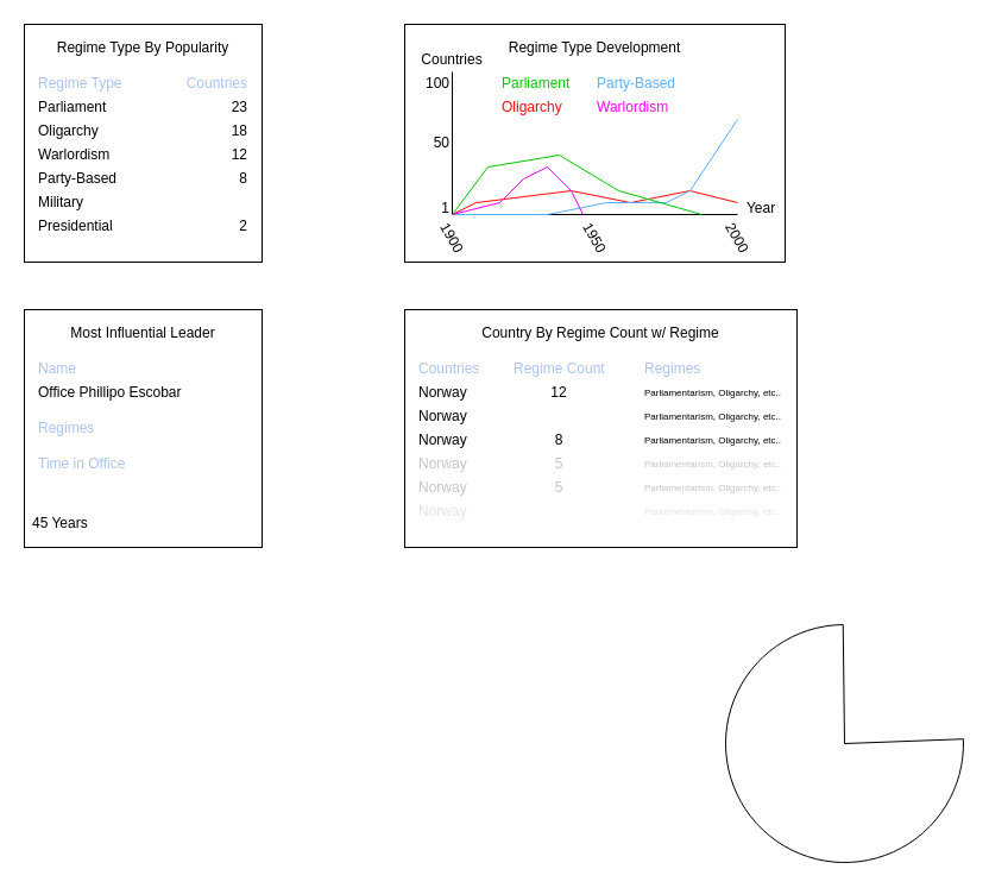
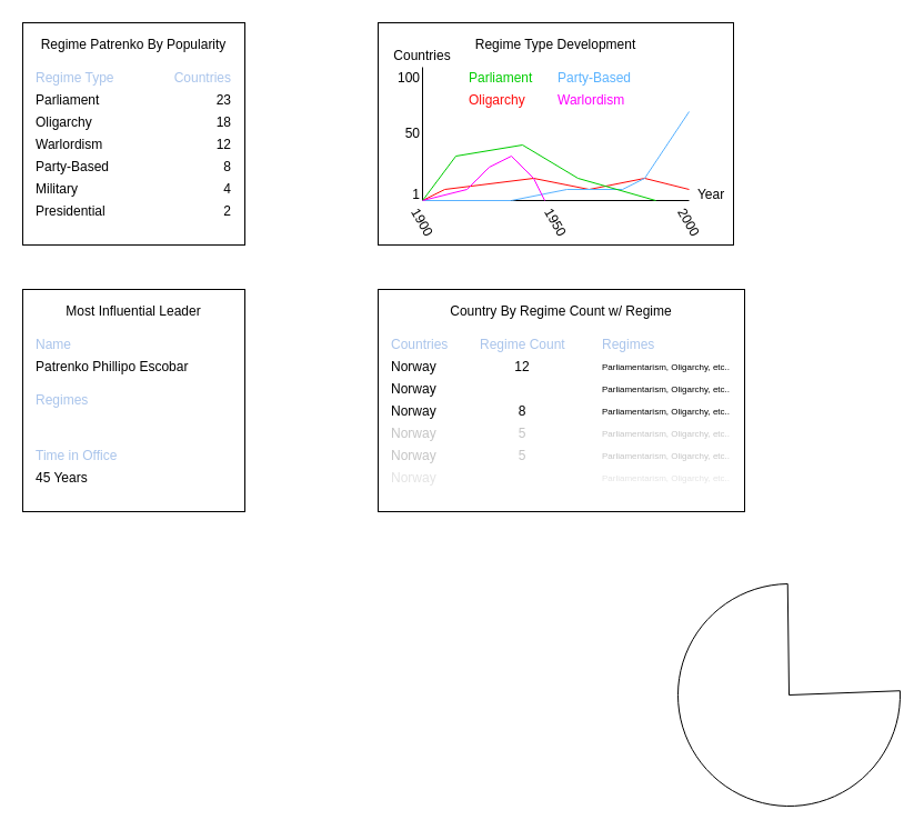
  <mxCell id="0" />
  <mxCell id="1" parent="0" />
  <mxCell id="2" value="" style="rounded=0;whiteSpace=wrap;html=1;" vertex="1" parent="1"><mxGeometry x="20" y="20" width="200" height="200" as="geometry" /></mxCell>
- <mxCell id="3" value="Regime Type By Popularity" style="text;html=1;strokeColor=none;fillColor=none;align=center;verticalAlign=middle;whiteSpace=wrap;rounded=0;" vertex="1" parent="1"><mxGeometry x="20" y="20" width="200" height="40" as="geometry" /></mxCell>
+ <mxCell id="3" value="Regime Patrenko By Popularity" style="text;html=1;strokeColor=none;fillColor=none;align=center;verticalAlign=middle;whiteSpace=wrap;rounded=0;" vertex="1" parent="1"><mxGeometry x="20" y="20" width="200" height="40" as="geometry" /></mxCell>
  <mxCell id="4" value="Parliament" style="text;html=1;strokeColor=none;fillColor=none;align=left;verticalAlign=middle;whiteSpace=wrap;rounded=0;" vertex="1" parent="1"><mxGeometry x="30" y="80" width="80" height="20" as="geometry" /></mxCell>
  <mxCell id="5" value="Oligarchy" style="text;html=1;strokeColor=none;fillColor=none;align=left;verticalAlign=middle;whiteSpace=wrap;rounded=0;" vertex="1" parent="1"><mxGeometry x="30" y="100" width="80" height="20" as="geometry" /></mxCell>
  <mxCell id="6" value="Warlordism" style="text;html=1;strokeColor=none;fillColor=none;align=left;verticalAlign=middle;whiteSpace=wrap;rounded=0;" vertex="1" parent="1"><mxGeometry x="30" y="120" width="80" height="20" as="geometry" /></mxCell>
  <mxCell id="7" value="Party-Based" style="text;html=1;strokeColor=none;fillColor=none;align=left;verticalAlign=middle;whiteSpace=wrap;rounded=0;" vertex="1" parent="1"><mxGeometry x="30" y="140" width="80" height="20" as="geometry" /></mxCell>
  <mxCell id="8" value="Military" style="text;html=1;strokeColor=none;fillColor=none;align=left;verticalAlign=middle;whiteSpace=wrap;rounded=0;" vertex="1" parent="1"><mxGeometry x="30" y="160" width="80" height="20" as="geometry" /></mxCell>
  <mxCell id="9" value="Presidential" style="text;html=1;strokeColor=none;fillColor=none;align=left;verticalAlign=middle;whiteSpace=wrap;rounded=0;" vertex="1" parent="1"><mxGeometry x="30" y="180" width="80" height="20" as="geometry" /></mxCell>
  <mxCell id="10" value="Regime Type" style="text;html=1;strokeColor=none;fillColor=none;align=left;verticalAlign=middle;whiteSpace=wrap;rounded=0;fontColor=#A9C4EB;" vertex="1" parent="1"><mxGeometry x="30" y="60" width="80" height="20" as="geometry" /></mxCell>
  <mxCell id="11" value="Countries" style="text;html=1;strokeColor=none;fillColor=none;align=right;verticalAlign=middle;whiteSpace=wrap;rounded=0;fontColor=#A9C4EB;" vertex="1" parent="1"><mxGeometry x="130" y="60" width="80" height="20" as="geometry" /></mxCell>
  <mxCell id="12" value="23" style="text;html=1;strokeColor=none;fillColor=none;align=right;verticalAlign=middle;whiteSpace=wrap;rounded=0;" vertex="1" parent="1"><mxGeometry x="130" y="80" width="80" height="20" as="geometry" /></mxCell>
  <mxCell id="13" value="18" style="text;html=1;strokeColor=none;fillColor=none;align=right;verticalAlign=middle;whiteSpace=wrap;rounded=0;" vertex="1" parent="1"><mxGeometry x="130" y="100" width="80" height="20" as="geometry" /></mxCell>
  <mxCell id="14" value="12" style="text;html=1;strokeColor=none;fillColor=none;align=right;verticalAlign=middle;whiteSpace=wrap;rounded=0;" vertex="1" parent="1"><mxGeometry x="130" y="120" width="80" height="20" as="geometry" /></mxCell>
  <mxCell id="15" value="8" style="text;html=1;strokeColor=none;fillColor=none;align=right;verticalAlign=middle;whiteSpace=wrap;rounded=0;" vertex="1" parent="1"><mxGeometry x="130" y="140" width="80" height="20" as="geometry" /></mxCell>
+ <mxCell id="16" value="4" style="text;html=1;strokeColor=none;fillColor=none;align=right;verticalAlign=middle;whiteSpace=wrap;rounded=0;" vertex="1" parent="1"><mxGeometry x="130" y="160" width="80" height="20" as="geometry" /></mxCell>
  <mxCell id="17" value="2" style="text;html=1;strokeColor=none;fillColor=none;align=right;verticalAlign=middle;whiteSpace=wrap;rounded=0;" vertex="1" parent="1"><mxGeometry x="130" y="180" width="80" height="20" as="geometry" /></mxCell>
  <mxCell id="18" value="" style="verticalLabelPosition=bottom;verticalAlign=top;html=1;shape=mxgraph.basic.pie;startAngle=0.244;endAngle=0.998;fontColor=#A9C4EB;" vertex="1" parent="1"><mxGeometry x="610" y="525" width="200" height="200" as="geometry" /></mxCell>
  <mxCell id="19" value="" style="rounded=0;whiteSpace=wrap;html=1;" vertex="1" parent="1"><mxGeometry x="340" y="20" width="320" height="200" as="geometry" /></mxCell>
  <mxCell id="20" value="" style="endArrow=none;html=1;rounded=0;fontColor=#A9C4EB;" edge="1" parent="1"><mxGeometry width="50" height="50" relative="1" as="geometry"><mxPoint x="380" y="180" as="sourcePoint" /><mxPoint x="380" y="60" as="targetPoint" /></mxGeometry></mxCell>
  <mxCell id="21" value="" style="endArrow=none;html=1;rounded=0;fontColor=#A9C4EB;" edge="1" parent="1"><mxGeometry width="50" height="50" relative="1" as="geometry"><mxPoint x="380" y="180" as="sourcePoint" /><mxPoint x="620" y="180" as="targetPoint" /></mxGeometry></mxCell>
  <mxCell id="22" value="" style="endArrow=none;html=1;rounded=0;fontColor=#A9C4EB;strokeColor=#FF0A0A;" edge="1" parent="1"><mxGeometry width="50" height="50" relative="1" as="geometry"><mxPoint x="380" y="180" as="sourcePoint" /><mxPoint x="620" y="170" as="targetPoint" /><Array as="points"><mxPoint x="400" y="170" /><mxPoint x="480" y="160" /><mxPoint x="530" y="170" /><mxPoint x="580" y="160" /></Array></mxGeometry></mxCell>
  <mxCell id="23" value="" style="endArrow=none;html=1;rounded=0;fontColor=#A9C4EB;strokeColor=#59B2FF;" edge="1" parent="1"><mxGeometry width="50" height="50" relative="1" as="geometry"><mxPoint x="380" y="180" as="sourcePoint" /><mxPoint x="620" y="100" as="targetPoint" /><Array as="points"><mxPoint x="460" y="180" /><mxPoint x="510" y="170" /><mxPoint x="560" y="170" /><mxPoint x="580" y="160" /></Array></mxGeometry></mxCell>
  <mxCell id="24" value="" style="endArrow=none;html=1;rounded=0;fontColor=#A9C4EB;strokeColor=#00CC00;" edge="1" parent="1"><mxGeometry width="50" height="50" relative="1" as="geometry"><mxPoint x="380" y="180" as="sourcePoint" /><mxPoint x="590" y="180" as="targetPoint" /><Array as="points"><mxPoint x="410" y="140" /><mxPoint x="470" y="130" /><mxPoint x="520" y="160" /></Array></mxGeometry></mxCell>
  <mxCell id="25" value="" style="endArrow=none;html=1;rounded=0;fontColor=#A9C4EB;strokeColor=#FF00FF;" edge="1" parent="1"><mxGeometry width="50" height="50" relative="1" as="geometry"><mxPoint x="380" y="180" as="sourcePoint" /><mxPoint x="490" y="180" as="targetPoint" /><Array as="points"><mxPoint x="420" y="170" /><mxPoint x="440" y="150" /><mxPoint x="460" y="140" /><mxPoint x="480" y="160" /></Array></mxGeometry></mxCell>
  <mxCell id="26" value="Countries" style="text;html=1;strokeColor=none;fillColor=none;align=center;verticalAlign=middle;whiteSpace=wrap;rounded=0;fontColor=#000000;" vertex="1" parent="1"><mxGeometry x="350" y="40" width="60" height="20" as="geometry" /></mxCell>
  <mxCell id="27" value="Year" style="text;html=1;strokeColor=none;fillColor=none;align=center;verticalAlign=middle;whiteSpace=wrap;rounded=0;fontColor=#000000;" vertex="1" parent="1"><mxGeometry x="620" y="160" width="40" height="30" as="geometry" /></mxCell>
  <mxCell id="28" value="1900" style="text;html=1;strokeColor=none;fillColor=none;align=center;verticalAlign=middle;whiteSpace=wrap;rounded=0;fontColor=#000000;rotation=60;" vertex="1" parent="1"><mxGeometry x="360" y="190" width="40" height="20" as="geometry" /></mxCell>
  <mxCell id="29" value="2000" style="text;html=1;strokeColor=none;fillColor=none;align=center;verticalAlign=middle;whiteSpace=wrap;rounded=0;fontColor=#000000;rotation=60;" vertex="1" parent="1"><mxGeometry x="600" y="190" width="40" height="20" as="geometry" /></mxCell>
  <mxCell id="30" value="1950" style="text;html=1;strokeColor=none;fillColor=none;align=center;verticalAlign=middle;whiteSpace=wrap;rounded=0;fontColor=#000000;rotation=60;" vertex="1" parent="1"><mxGeometry x="480" y="190" width="40" height="20" as="geometry" /></mxCell>
  <mxCell id="31" value="Parliament" style="text;html=1;strokeColor=none;fillColor=none;align=left;verticalAlign=middle;whiteSpace=wrap;rounded=0;fontColor=#00CC00;" vertex="1" parent="1"><mxGeometry x="420" y="60" width="80" height="20" as="geometry" /></mxCell>
  <mxCell id="32" value="Oligarchy" style="text;html=1;strokeColor=none;fillColor=none;align=left;verticalAlign=middle;whiteSpace=wrap;rounded=0;fontColor=#FF0A0A;" vertex="1" parent="1"><mxGeometry x="420" y="80" width="80" height="20" as="geometry" /></mxCell>
  <mxCell id="33" value="Warlordism" style="text;html=1;strokeColor=none;fillColor=none;align=left;verticalAlign=middle;whiteSpace=wrap;rounded=0;fontColor=#FF00FF;" vertex="1" parent="1"><mxGeometry x="500" y="80" width="80" height="20" as="geometry" /></mxCell>
  <mxCell id="34" value="Party-Based" style="text;html=1;strokeColor=none;fillColor=none;align=left;verticalAlign=middle;whiteSpace=wrap;rounded=0;fontColor=#59B2FF;" vertex="1" parent="1"><mxGeometry x="500" y="60" width="80" height="20" as="geometry" /></mxCell>
  <mxCell id="35" value="Regime Type Development" style="text;html=1;strokeColor=none;fillColor=none;align=center;verticalAlign=middle;whiteSpace=wrap;rounded=0;fontColor=#000000;" vertex="1" parent="1"><mxGeometry x="340" y="20" width="320" height="40" as="geometry" /></mxCell>
  <mxCell id="36" value="100" style="text;html=1;strokeColor=none;fillColor=none;align=right;verticalAlign=middle;whiteSpace=wrap;rounded=0;" vertex="1" parent="1"><mxGeometry x="350" y="60" width="30" height="20" as="geometry" /></mxCell>
  <mxCell id="37" value="1" style="text;html=1;strokeColor=none;fillColor=none;align=right;verticalAlign=middle;whiteSpace=wrap;rounded=0;" vertex="1" parent="1"><mxGeometry x="350" y="165" width="30" height="20" as="geometry" /></mxCell>
  <mxCell id="38" value="50" style="text;html=1;strokeColor=none;fillColor=none;align=right;verticalAlign=middle;whiteSpace=wrap;rounded=0;" vertex="1" parent="1"><mxGeometry x="350" y="110" width="30" height="20" as="geometry" /></mxCell>
  <mxCell id="39" value="" style="rounded=0;whiteSpace=wrap;html=1;" vertex="1" parent="1"><mxGeometry x="340" y="260" width="330" height="200" as="geometry" /></mxCell>
  <mxCell id="40" value="Countries" style="text;html=1;strokeColor=none;fillColor=none;align=left;verticalAlign=middle;whiteSpace=wrap;rounded=0;fontColor=#A9C4EB;" vertex="1" parent="1"><mxGeometry x="350" y="300" width="80" height="20" as="geometry" /></mxCell>
  <mxCell id="41" value="Norway" style="text;html=1;strokeColor=none;fillColor=none;align=left;verticalAlign=middle;whiteSpace=wrap;rounded=0;" vertex="1" parent="1"><mxGeometry x="350" y="320" width="80" height="20" as="geometry" /></mxCell>
  <mxCell id="42" value="Norway" style="text;html=1;strokeColor=none;fillColor=none;align=left;verticalAlign=middle;whiteSpace=wrap;rounded=0;" vertex="1" parent="1"><mxGeometry x="350" y="340" width="80" height="20" as="geometry" /></mxCell>
  <mxCell id="43" value="Norway" style="text;html=1;strokeColor=none;fillColor=none;align=left;verticalAlign=middle;whiteSpace=wrap;rounded=0;" vertex="1" parent="1"><mxGeometry x="350" y="360" width="80" height="20" as="geometry" /></mxCell>
  <mxCell id="44" value="Norway" style="text;html=1;strokeColor=none;fillColor=none;align=left;verticalAlign=middle;whiteSpace=wrap;rounded=0;fontColor=#C4C4C4;" vertex="1" parent="1"><mxGeometry x="350" y="380" width="80" height="20" as="geometry" /></mxCell>
  <mxCell id="45" value="Norway" style="text;html=1;strokeColor=none;fillColor=none;align=left;verticalAlign=middle;whiteSpace=wrap;rounded=0;fontColor=#C4C4C4;" vertex="1" parent="1"><mxGeometry x="350" y="400" width="80" height="20" as="geometry" /></mxCell>
  <mxCell id="46" value="Norway" style="text;html=1;strokeColor=none;fillColor=none;align=left;verticalAlign=middle;whiteSpace=wrap;rounded=0;fontColor=#E3E3E3;" vertex="1" parent="1"><mxGeometry x="350" y="420" width="80" height="20" as="geometry" /></mxCell>
  <mxCell id="47" value="Regime Count" style="text;html=1;strokeColor=none;fillColor=none;align=left;verticalAlign=middle;whiteSpace=wrap;rounded=0;fontColor=#A9C4EB;" vertex="1" parent="1"><mxGeometry x="430" y="300" width="80" height="20" as="geometry" /></mxCell>
  <mxCell id="48" value="12" style="text;html=1;strokeColor=none;fillColor=none;align=center;verticalAlign=middle;whiteSpace=wrap;rounded=0;" vertex="1" parent="1"><mxGeometry x="430" y="320" width="80" height="20" as="geometry" /></mxCell>
  <mxCell id="49" value="8" style="text;html=1;strokeColor=none;fillColor=none;align=center;verticalAlign=middle;whiteSpace=wrap;rounded=0;" vertex="1" parent="1"><mxGeometry x="430" y="360" width="80" height="20" as="geometry" /></mxCell>
  <mxCell id="50" value="5" style="text;html=1;strokeColor=none;fillColor=none;align=center;verticalAlign=middle;whiteSpace=wrap;rounded=0;fontColor=#C4C4C4;" vertex="1" parent="1"><mxGeometry x="430" y="380" width="80" height="20" as="geometry" /></mxCell>
  <mxCell id="51" value="5" style="text;html=1;strokeColor=none;fillColor=none;align=center;verticalAlign=middle;whiteSpace=wrap;rounded=0;fontColor=#C4C4C4;" vertex="1" parent="1"><mxGeometry x="430" y="400" width="80" height="20" as="geometry" /></mxCell>
  <mxCell id="52" value="Regimes" style="text;html=1;strokeColor=none;fillColor=none;align=left;verticalAlign=middle;whiteSpace=wrap;rounded=0;fontColor=#A9C4EB;" vertex="1" parent="1"><mxGeometry x="540" y="300" width="80" height="20" as="geometry" /></mxCell>
  <mxCell id="53" value="Parliamentarism, Oligarchy, etc.." style="text;html=1;strokeColor=none;fillColor=none;align=left;verticalAlign=middle;whiteSpace=wrap;rounded=0;fontSize=8;" vertex="1" parent="1"><mxGeometry x="540" y="320" width="120" height="20" as="geometry" /></mxCell>
  <mxCell id="54" value="Parliamentarism, Oligarchy, etc.." style="text;html=1;strokeColor=none;fillColor=none;align=left;verticalAlign=middle;whiteSpace=wrap;rounded=0;fontSize=8;" vertex="1" parent="1"><mxGeometry x="540" y="340" width="120" height="20" as="geometry" /></mxCell>
  <mxCell id="55" value="Parliamentarism, Oligarchy, etc.." style="text;html=1;strokeColor=none;fillColor=none;align=left;verticalAlign=middle;whiteSpace=wrap;rounded=0;fontSize=8;" vertex="1" parent="1"><mxGeometry x="540" y="360" width="120" height="20" as="geometry" /></mxCell>
  <mxCell id="56" value="Parliamentarism, Oligarchy, etc.." style="text;html=1;strokeColor=none;fillColor=none;align=left;verticalAlign=middle;whiteSpace=wrap;rounded=0;fontSize=8;fontColor=#C4C4C4;" vertex="1" parent="1"><mxGeometry x="540" y="380" width="120" height="20" as="geometry" /></mxCell>
  <mxCell id="57" value="Parliamentarism, Oligarchy, etc.." style="text;html=1;strokeColor=none;fillColor=none;align=left;verticalAlign=middle;whiteSpace=wrap;rounded=0;fontSize=8;fontColor=#C4C4C4;" vertex="1" parent="1"><mxGeometry x="540" y="400" width="120" height="20" as="geometry" /></mxCell>
  <mxCell id="58" value="Parliamentarism, Oligarchy, etc.." style="text;html=1;strokeColor=none;fillColor=none;align=left;verticalAlign=middle;whiteSpace=wrap;rounded=0;fontSize=8;fontColor=#E3E3E3;" vertex="1" parent="1"><mxGeometry x="540" y="420" width="120" height="20" as="geometry" /></mxCell>
  <mxCell id="59" value="Country By Regime Count w/ Regime" style="text;html=1;strokeColor=none;fillColor=none;align=center;verticalAlign=middle;whiteSpace=wrap;rounded=0;" vertex="1" parent="1"><mxGeometry x="340" y="260" width="330" height="40" as="geometry" /></mxCell>
  <mxCell id="60" value="" style="rounded=0;whiteSpace=wrap;html=1;" vertex="1" parent="1"><mxGeometry x="20" y="260" width="200" height="200" as="geometry" /></mxCell>
  <mxCell id="61" value="Most Influential Leader" style="text;html=1;strokeColor=none;fillColor=none;align=center;verticalAlign=middle;whiteSpace=wrap;rounded=0;" vertex="1" parent="1"><mxGeometry x="20" y="260" width="200" height="40" as="geometry" /></mxCell>
- <mxCell id="62" value="Office Phillipo Escobar" style="text;html=1;strokeColor=none;fillColor=none;align=left;verticalAlign=middle;whiteSpace=wrap;rounded=0;" vertex="1" parent="1"><mxGeometry x="30" y="320" width="180" height="20" as="geometry" /></mxCell>
+ <mxCell id="62" value="Patrenko Phillipo Escobar" style="text;html=1;strokeColor=none;fillColor=none;align=left;verticalAlign=middle;whiteSpace=wrap;rounded=0;" vertex="1" parent="1"><mxGeometry x="30" y="320" width="180" height="20" as="geometry" /></mxCell>
  <mxCell id="63" value="Name" style="text;html=1;strokeColor=none;fillColor=none;align=left;verticalAlign=middle;whiteSpace=wrap;rounded=0;fontColor=#A9C4EB;" vertex="1" parent="1"><mxGeometry x="30" y="300" width="80" height="20" as="geometry" /></mxCell>
  <mxCell id="64" value="Regimes" style="text;html=1;strokeColor=none;fillColor=none;align=left;verticalAlign=middle;whiteSpace=wrap;rounded=0;fontColor=#A9C4EB;" vertex="1" parent="1"><mxGeometry x="30" y="350" width="80" height="20" as="geometry" /></mxCell>
- <mxCell id="65" value="Time in Office" style="text;html=1;strokeColor=none;fillColor=none;align=left;verticalAlign=middle;whiteSpace=wrap;rounded=0;fontColor=#A9C4EB;" vertex="1" parent="1"><mxGeometry x="30" y="380" width="80" height="20" as="geometry" /></mxCell>
- <mxCell id="66" value="45 Years" style="text;html=1;strokeColor=none;fillColor=none;align=left;verticalAlign=middle;whiteSpace=wrap;rounded=0;" vertex="1" parent="1"><mxGeometry x="25" y="430" width="180" height="20" as="geometry" /></mxCell>
+ <mxCell id="65" value="Time in Office" style="text;html=1;strokeColor=none;fillColor=none;align=left;verticalAlign=middle;whiteSpace=wrap;rounded=0;fontColor=#A9C4EB;" vertex="1" parent="1"><mxGeometry x="30" y="400" width="80" height="20" as="geometry" /></mxCell>
+ <mxCell id="66" value="45 Years" style="text;html=1;strokeColor=none;fillColor=none;align=left;verticalAlign=middle;whiteSpace=wrap;rounded=0;" vertex="1" parent="1"><mxGeometry x="30" y="420" width="180" height="20" as="geometry" /></mxCell>
